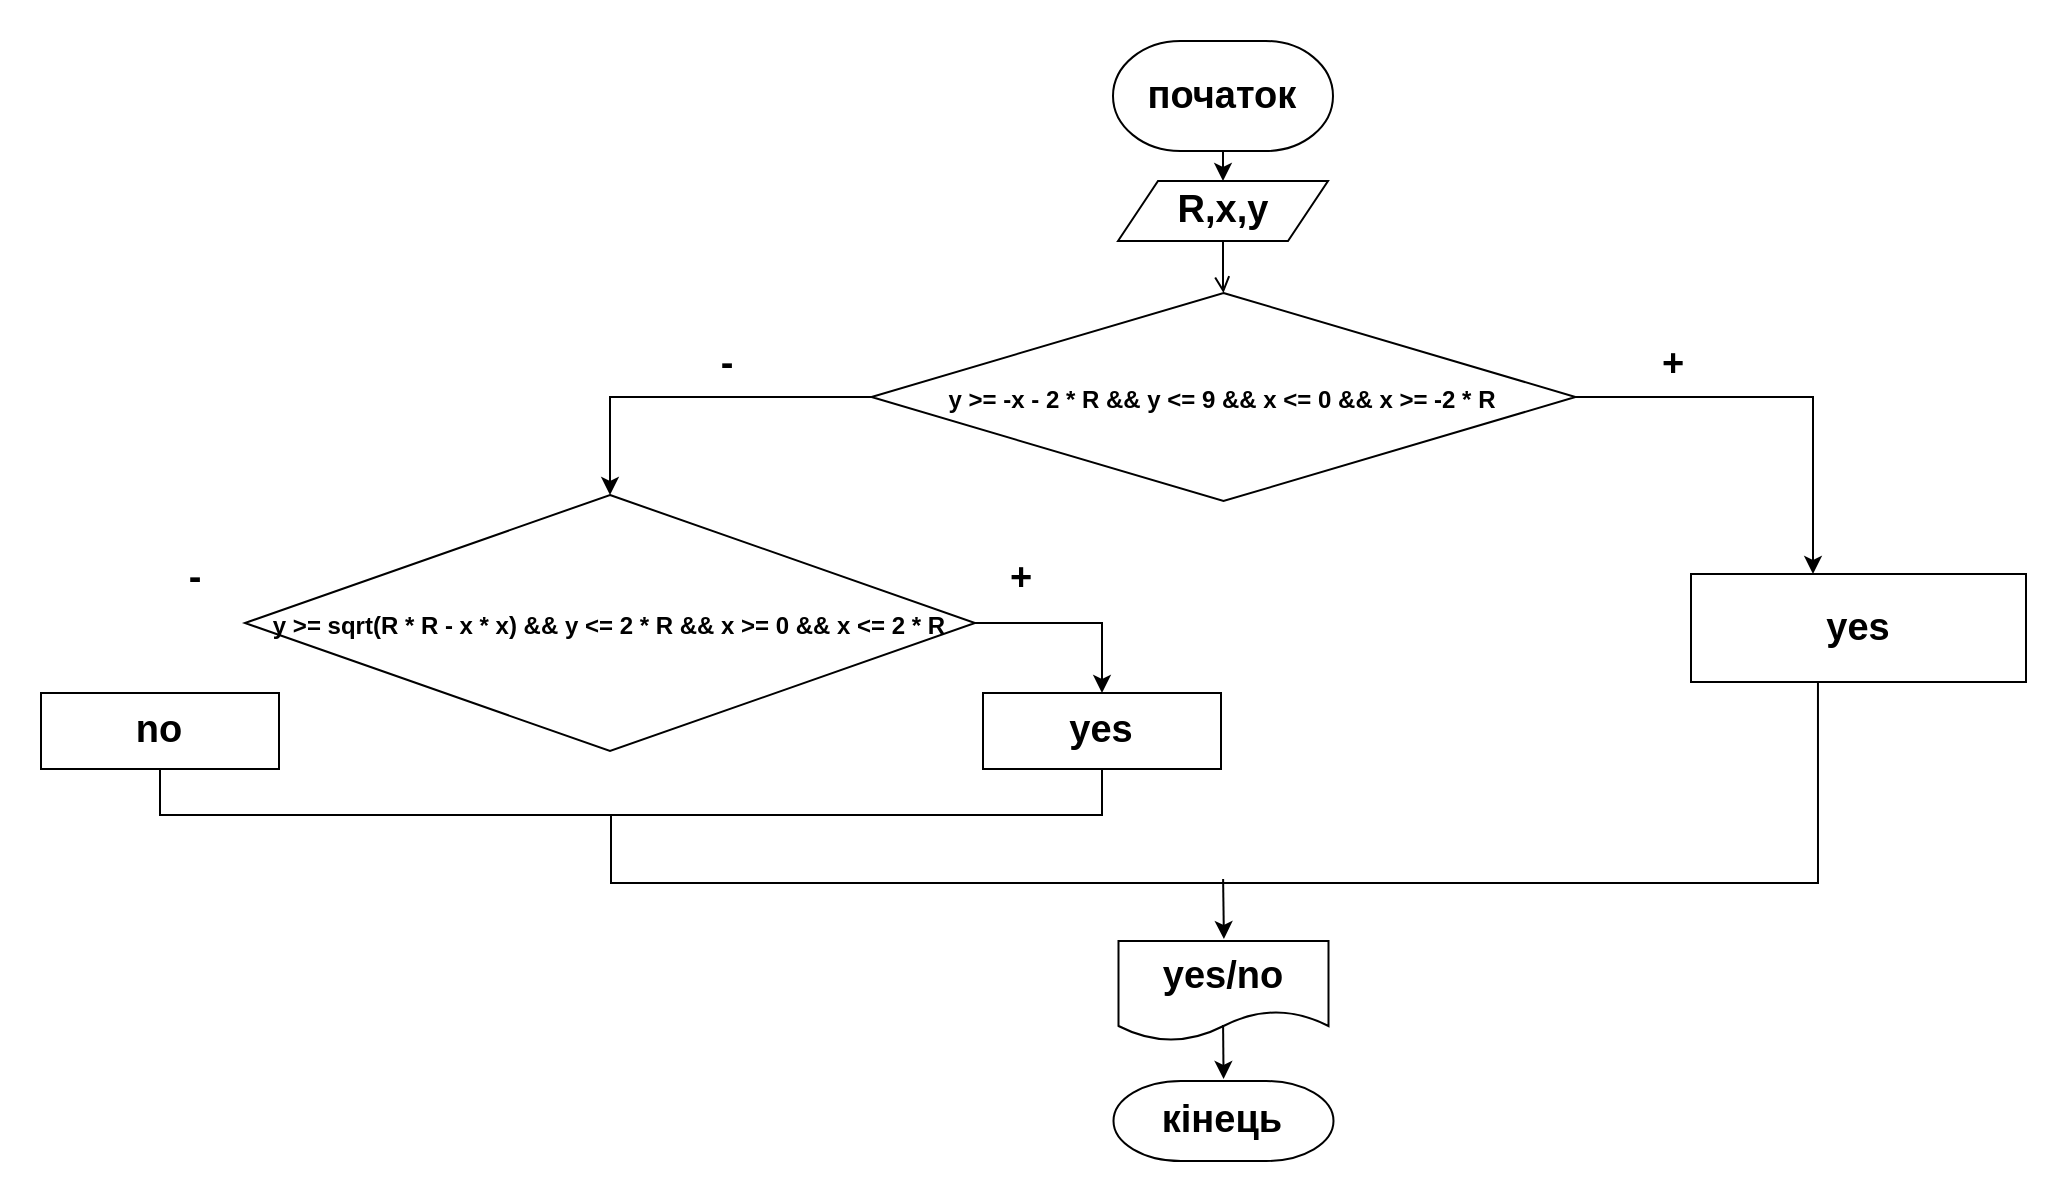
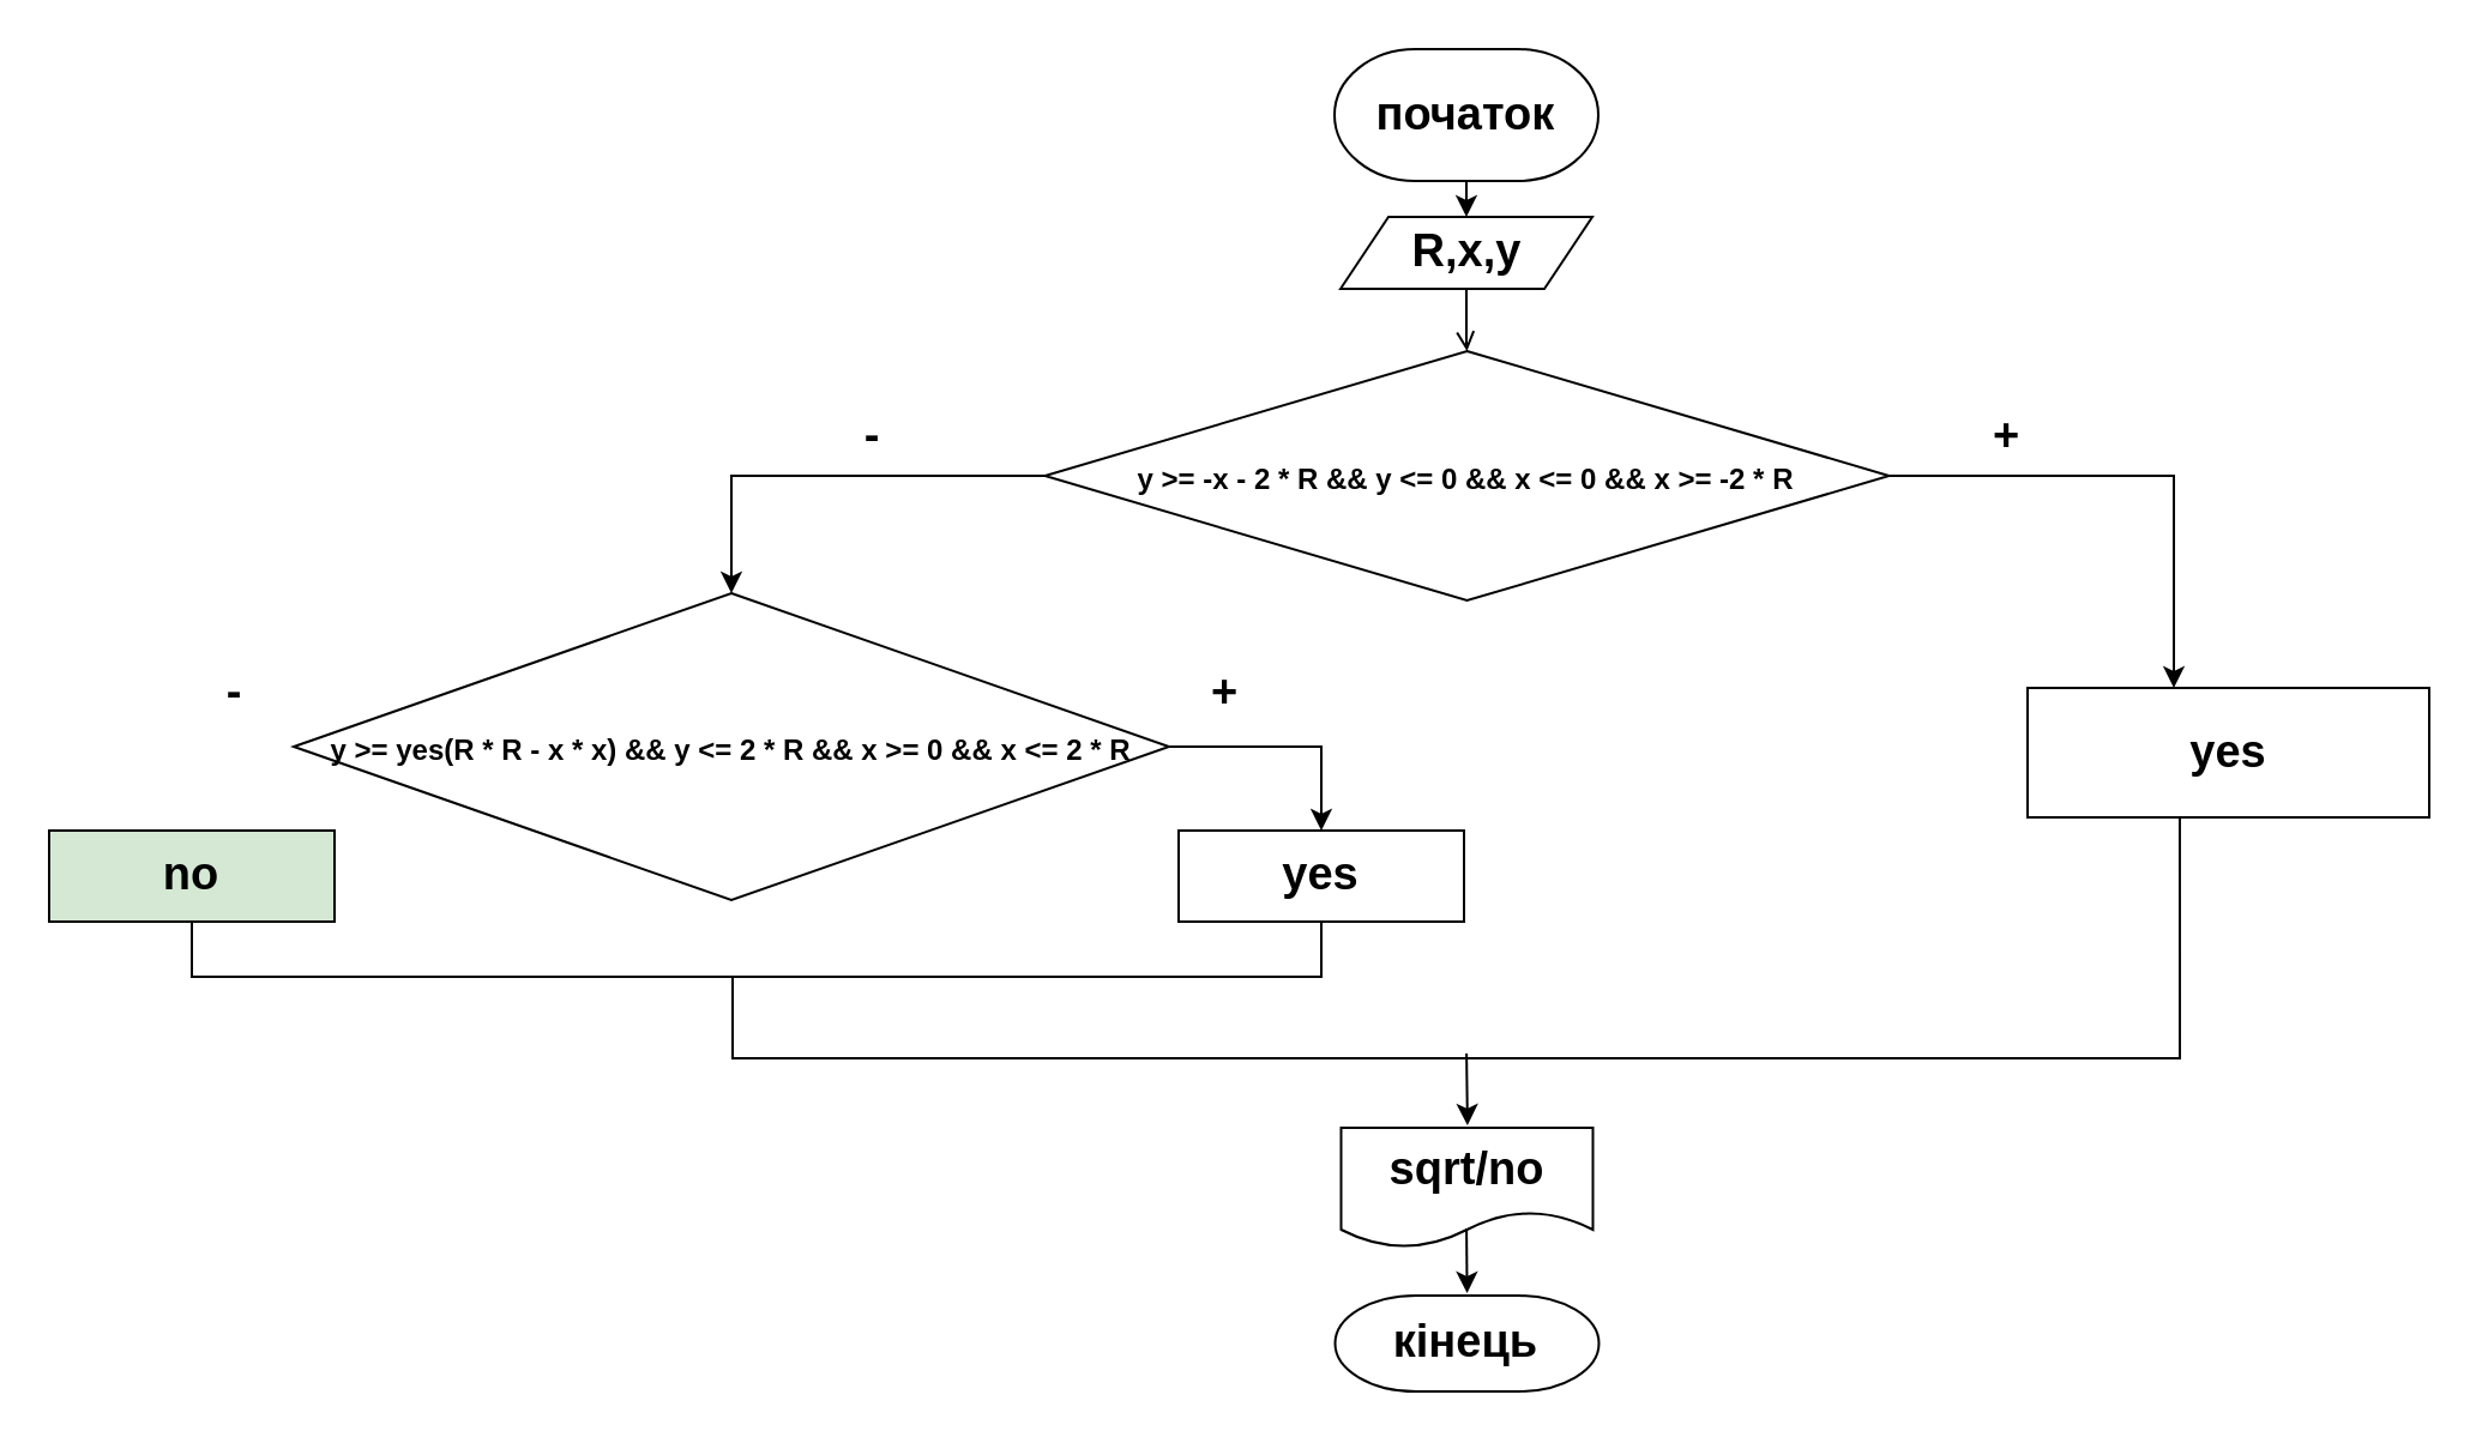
  <mxCell id="0" />
  <mxCell id="1" parent="0" />
  <mxCell id="2" value="&lt;span style=&quot;font-size: 19px;&quot;&gt;початок&lt;/span&gt;" style="strokeWidth=1;html=1;shape=mxgraph.flowchart.terminator;whiteSpace=wrap;fontStyle=1;fontSize=19;" parent="1" vertex="1"><mxGeometry x="556" y="20" width="110" height="55" as="geometry" /></mxCell>
  <mxCell id="3" value="" style="edgeStyle=orthogonalEdgeStyle;rounded=0;orthogonalLoop=1;jettySize=auto;html=1;fontStyle=1;fontSize=19;entryX=0.5;entryY=0;entryDx=0;entryDy=0;endArrow=open;" parent="1" source="4" target="7" edge="1"><mxGeometry relative="1" as="geometry"><mxPoint x="611" y="150" as="targetPoint" /><Array as="points"><mxPoint x="611" y="143" /><mxPoint x="611" y="143" /></Array></mxGeometry></mxCell>
  <mxCell id="4" value="R,x,y" style="shape=parallelogram;perimeter=parallelogramPerimeter;whiteSpace=wrap;html=1;fixedSize=1;fontStyle=1;fontSize=19;" parent="1" vertex="1"><mxGeometry x="558.5" y="90" width="105" height="30" as="geometry" /></mxCell>
  <mxCell id="5" value="" style="endArrow=classic;html=1;rounded=0;strokeColor=default;exitX=0.5;exitY=1;exitDx=0;exitDy=0;exitPerimeter=0;fontStyle=1;fontSize=19;" parent="1" source="2" edge="1"><mxGeometry width="50" height="50" relative="1" as="geometry"><mxPoint x="610.64" y="70" as="sourcePoint" /><mxPoint x="611" y="90" as="targetPoint" /></mxGeometry></mxCell>
  <mxCell id="6" value="" style="edgeStyle=orthogonalEdgeStyle;rounded=0;orthogonalLoop=1;jettySize=auto;html=1;fontSize=12;entryX=0.5;entryY=0;entryDx=0;entryDy=0;exitX=0;exitY=0.5;exitDx=0;exitDy=0;" edge="1" parent="1" source="7" target="12"><mxGeometry relative="1" as="geometry"><mxPoint x="355.25" y="198" as="targetPoint" /></mxGeometry></mxCell>
- <mxCell id="7" value="&lt;font style=&quot;font-size: 12px;&quot;&gt;y &amp;gt;= -x - 2 * R &amp;amp;&amp;amp; y &amp;lt;= 9 &amp;amp;&amp;amp; x &amp;lt;= 0 &amp;amp;&amp;amp; x &amp;gt;= -2 * R&lt;/font&gt;" style="rhombus;whiteSpace=wrap;html=1;fontStyle=1;fontSize=19;" parent="1" vertex="1"><mxGeometry x="435.25" y="146" width="352" height="104" as="geometry" /></mxCell>
+ <mxCell id="7" value="&lt;font style=&quot;font-size: 12px;&quot;&gt;y &amp;gt;= -x - 2 * R &amp;amp;&amp;amp; y &amp;lt;= 0 &amp;amp;&amp;amp; x &amp;lt;= 0 &amp;amp;&amp;amp; x &amp;gt;= -2 * R&lt;/font&gt;" style="rhombus;whiteSpace=wrap;html=1;fontStyle=1;fontSize=19;" parent="1" vertex="1"><mxGeometry x="435.25" y="146" width="352" height="104" as="geometry" /></mxCell>
  <mxCell id="8" value="" style="edgeStyle=orthogonalEdgeStyle;rounded=0;orthogonalLoop=1;jettySize=auto;html=1;fontSize=12;endArrow=none;endFill=0;exitX=0.379;exitY=1.009;exitDx=0;exitDy=0;exitPerimeter=0;" edge="1" parent="1" source="9"><mxGeometry relative="1" as="geometry"><mxPoint x="307" y="407" as="targetPoint" /><Array as="points"><mxPoint x="909" y="441" /><mxPoint x="305" y="441" /><mxPoint x="305" y="407" /><mxPoint x="308" y="407" /></Array></mxGeometry></mxCell>
  <mxCell id="9" value="yes" style="whiteSpace=wrap;html=1;fontStyle=1;fontSize=19;" parent="1" vertex="1"><mxGeometry x="845" y="286.5" width="167.5" height="54" as="geometry" /></mxCell>
  <mxCell id="10" value="" style="edgeStyle=orthogonalEdgeStyle;rounded=0;orthogonalLoop=1;jettySize=auto;html=1;exitX=1;exitY=0.5;exitDx=0;exitDy=0;fontStyle=1;fontSize=19;" parent="1" source="7" target="9" edge="1"><mxGeometry relative="1" as="geometry"><mxPoint x="682.25" y="313" as="sourcePoint" /><mxPoint x="761.059" y="373" as="targetPoint" /><Array as="points"><mxPoint x="906" y="198" /></Array></mxGeometry></mxCell>
  <mxCell id="11" value="" style="edgeStyle=orthogonalEdgeStyle;rounded=0;orthogonalLoop=1;jettySize=auto;html=1;fontSize=12;entryX=0.5;entryY=0;entryDx=0;entryDy=0;" edge="1" parent="1" source="12" target="17"><mxGeometry relative="1" as="geometry" /></mxCell>
- <mxCell id="12" value="&lt;font style=&quot;font-size: 12px;&quot;&gt;y &amp;gt;= sqrt(R * R - x * x) &amp;amp;&amp;amp; y &amp;lt;= 2 * R &amp;amp;&amp;amp; x &amp;gt;= 0 &amp;amp;&amp;amp; x &amp;lt;= 2 * R&lt;/font&gt;" style="rhombus;whiteSpace=wrap;html=1;fontStyle=1;fontSize=19;" parent="1" vertex="1"><mxGeometry x="122" y="247" width="365" height="128" as="geometry" /></mxCell>
+ <mxCell id="12" value="&lt;font style=&quot;font-size: 12px;&quot;&gt;y &amp;gt;= yes(R * R - x * x) &amp;amp;&amp;amp; y &amp;lt;= 2 * R &amp;amp;&amp;amp; x &amp;gt;= 0 &amp;amp;&amp;amp; x &amp;lt;= 2 * R&lt;/font&gt;" style="rhombus;whiteSpace=wrap;html=1;fontStyle=1;fontSize=19;" parent="1" vertex="1"><mxGeometry x="122" y="247" width="365" height="128" as="geometry" /></mxCell>
  <mxCell id="13" value="" style="endArrow=classic;html=1;rounded=0;strokeColor=default;fontStyle=1;fontSize=19;" parent="1" edge="1"><mxGeometry width="50" height="50" relative="1" as="geometry"><mxPoint x="611.05" y="439" as="sourcePoint" /><mxPoint x="611.45" y="469" as="targetPoint" /></mxGeometry></mxCell>
- <mxCell id="14" value="yes/no" style="shape=document;whiteSpace=wrap;html=1;boundedLbl=1;rounded=0;strokeWidth=1;fontStyle=1;fontSize=19;" parent="1" vertex="1"><mxGeometry x="558.75" y="470" width="105" height="50" as="geometry" /></mxCell>
+ <mxCell id="14" value="sqrt/no" style="shape=document;whiteSpace=wrap;html=1;boundedLbl=1;rounded=0;strokeWidth=1;fontStyle=1;fontSize=19;" parent="1" vertex="1"><mxGeometry x="558.75" y="470" width="105" height="50" as="geometry" /></mxCell>
  <mxCell id="15" value="" style="endArrow=classic;html=1;rounded=0;strokeColor=default;fontStyle=1;fontSize=19;" parent="1" edge="1"><mxGeometry width="50" height="50" relative="1" as="geometry"><mxPoint x="611.04" y="512" as="sourcePoint" /><mxPoint x="611.29" y="539" as="targetPoint" /></mxGeometry></mxCell>
  <mxCell id="16" value="кінець" style="strokeWidth=1;html=1;shape=mxgraph.flowchart.terminator;whiteSpace=wrap;fontStyle=1;fontSize=19;" parent="1" vertex="1"><mxGeometry x="556.25" y="540" width="110" height="40" as="geometry" /></mxCell>
  <mxCell id="17" value="yes" style="whiteSpace=wrap;html=1;fontSize=19;fontStyle=1;" vertex="1" parent="1"><mxGeometry x="491" y="346" width="119" height="38" as="geometry" /></mxCell>
  <mxCell id="18" value="" style="edgeStyle=orthogonalEdgeStyle;rounded=0;orthogonalLoop=1;jettySize=auto;html=1;fontSize=12;entryX=0.5;entryY=1;entryDx=0;entryDy=0;endArrow=none;endFill=0;" edge="1" parent="1" source="19" target="17"><mxGeometry relative="1" as="geometry"><mxPoint x="79.5" y="463" as="targetPoint" /><Array as="points"><mxPoint x="80" y="407" /><mxPoint x="551" y="407" /></Array></mxGeometry></mxCell>
- <mxCell id="19" value="no" style="whiteSpace=wrap;html=1;fontSize=19;fontStyle=1;" vertex="1" parent="1"><mxGeometry x="20" y="346" width="119" height="38" as="geometry" /></mxCell>
+ <mxCell id="19" value="no" style="whiteSpace=wrap;html=1;fontSize=19;fontStyle=1;fillColor=#d5e8d4;" vertex="1" parent="1"><mxGeometry x="20" y="346" width="119" height="38" as="geometry" /></mxCell>
  <mxCell id="20" value="&lt;font size=&quot;1&quot; style=&quot;&quot;&gt;&lt;b style=&quot;font-size: 19px;&quot;&gt;+&lt;/b&gt;&lt;/font&gt;" style="text;html=1;align=center;verticalAlign=middle;resizable=0;points=[];autosize=1;strokeColor=none;fillColor=none;fontSize=12;" vertex="1" parent="1"><mxGeometry x="821" y="164" width="29" height="35" as="geometry" /></mxCell>
  <mxCell id="21" value="&lt;b&gt;-&lt;/b&gt;" style="text;html=1;align=center;verticalAlign=middle;resizable=0;points=[];autosize=1;strokeColor=none;fillColor=none;fontSize=19;" vertex="1" parent="1"><mxGeometry x="351" y="164" width="24" height="35" as="geometry" /></mxCell>
  <mxCell id="22" value="&lt;font size=&quot;1&quot; style=&quot;&quot;&gt;&lt;b style=&quot;font-size: 19px;&quot;&gt;+&lt;/b&gt;&lt;/font&gt;" style="text;html=1;align=center;verticalAlign=middle;resizable=0;points=[];autosize=1;strokeColor=none;fillColor=none;fontSize=12;" vertex="1" parent="1"><mxGeometry x="495" y="271" width="29" height="35" as="geometry" /></mxCell>
  <mxCell id="23" value="&lt;b&gt;-&lt;/b&gt;" style="text;html=1;align=center;verticalAlign=middle;resizable=0;points=[];autosize=1;strokeColor=none;fillColor=none;fontSize=19;" vertex="1" parent="1"><mxGeometry x="85" y="271" width="24" height="35" as="geometry" /></mxCell>
